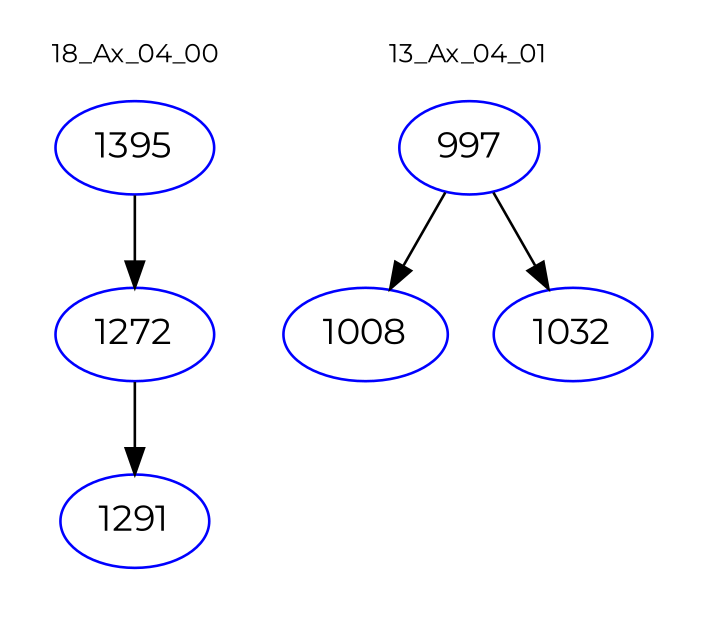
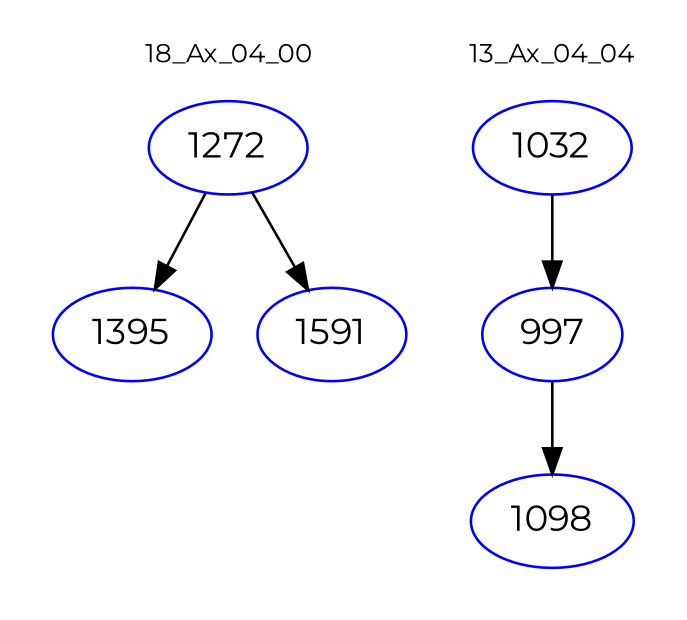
  digraph {
    fontname=Montserrat
    node [color=blue fontname=Montserrat]
    edge [color=black fontname=Montserrat]
    n1 [label=1272]
    n2 [label=1395]
-   n3 [label=1291]
+   n3 [label=1591]
    n4 [label=997]
-   n5 [label=1008]
+   n5 [label=1098]
    n6 [label=1032]
    subgraph cluster_1 {
      color=white
      fontsize=10
      label="18_Ax_04_00"
      n1
      n2
      n3
    }
    subgraph cluster_2 {
      color=white
      fontsize=10
-     label="13_Ax_04_01"
+     label="13_Ax_04_04"
      n4
      n5
      n6
    }
-   n2 -> n1
+   n1 -> n2
    n1 -> n3
    n4 -> n5
-   n4 -> n6
+   n6 -> n4
  }
